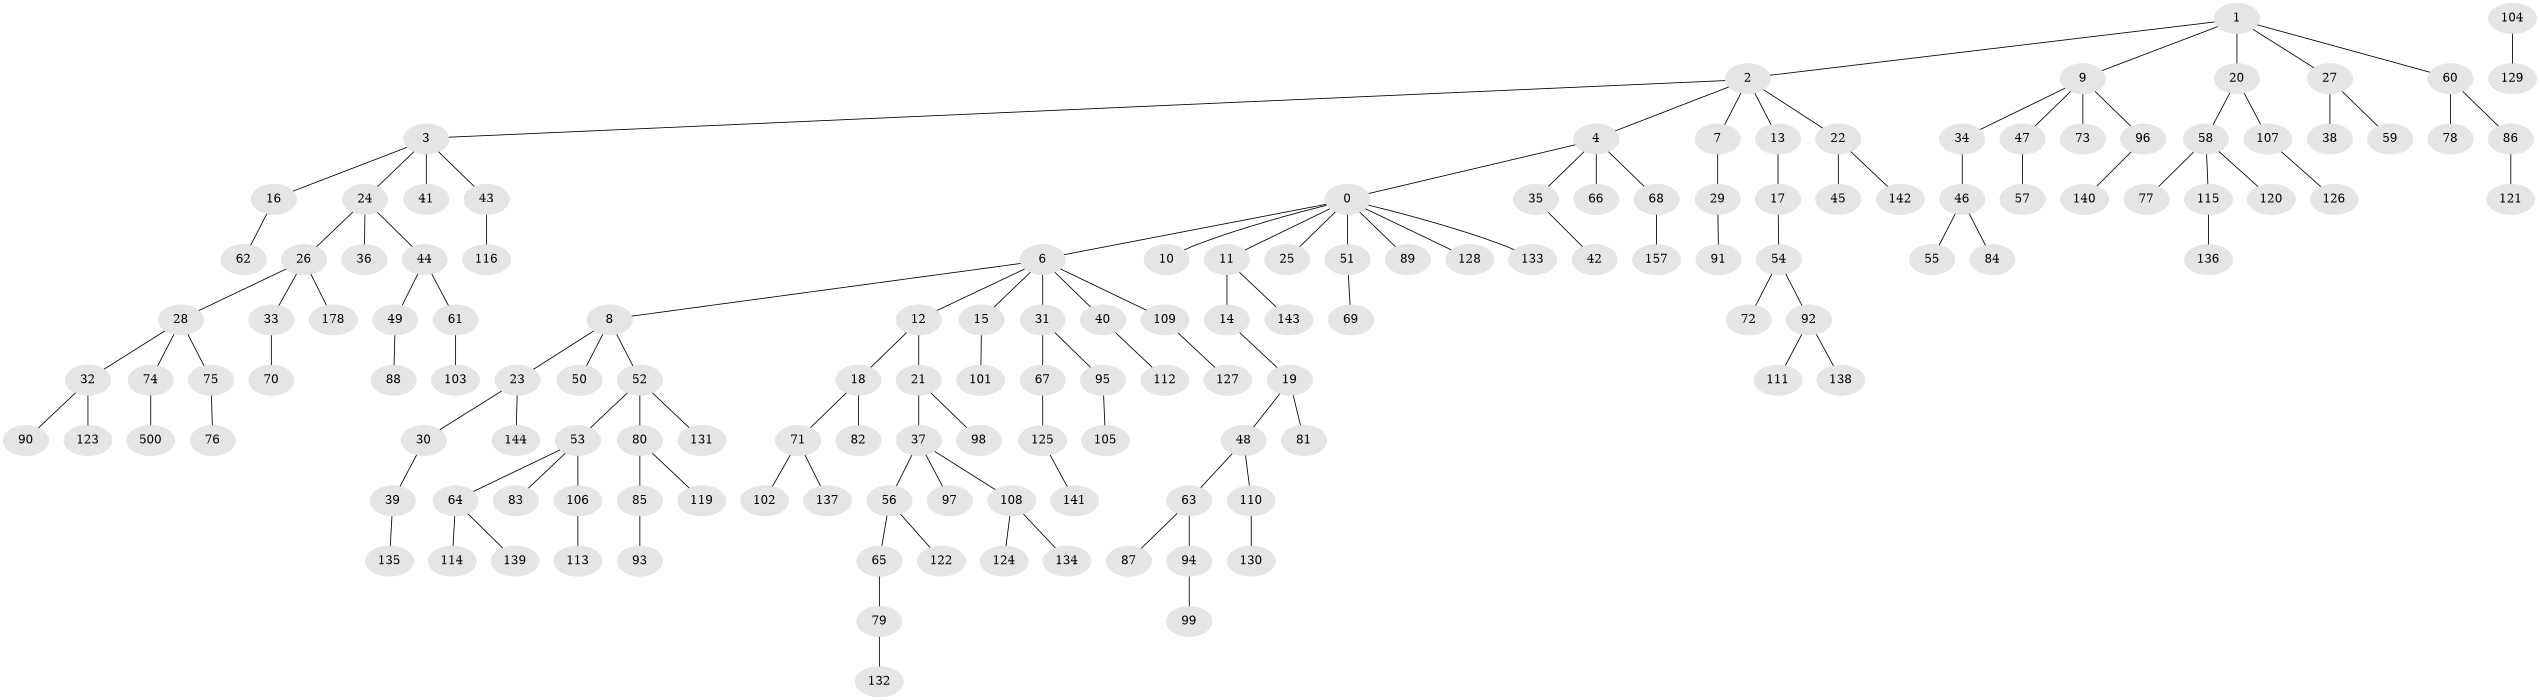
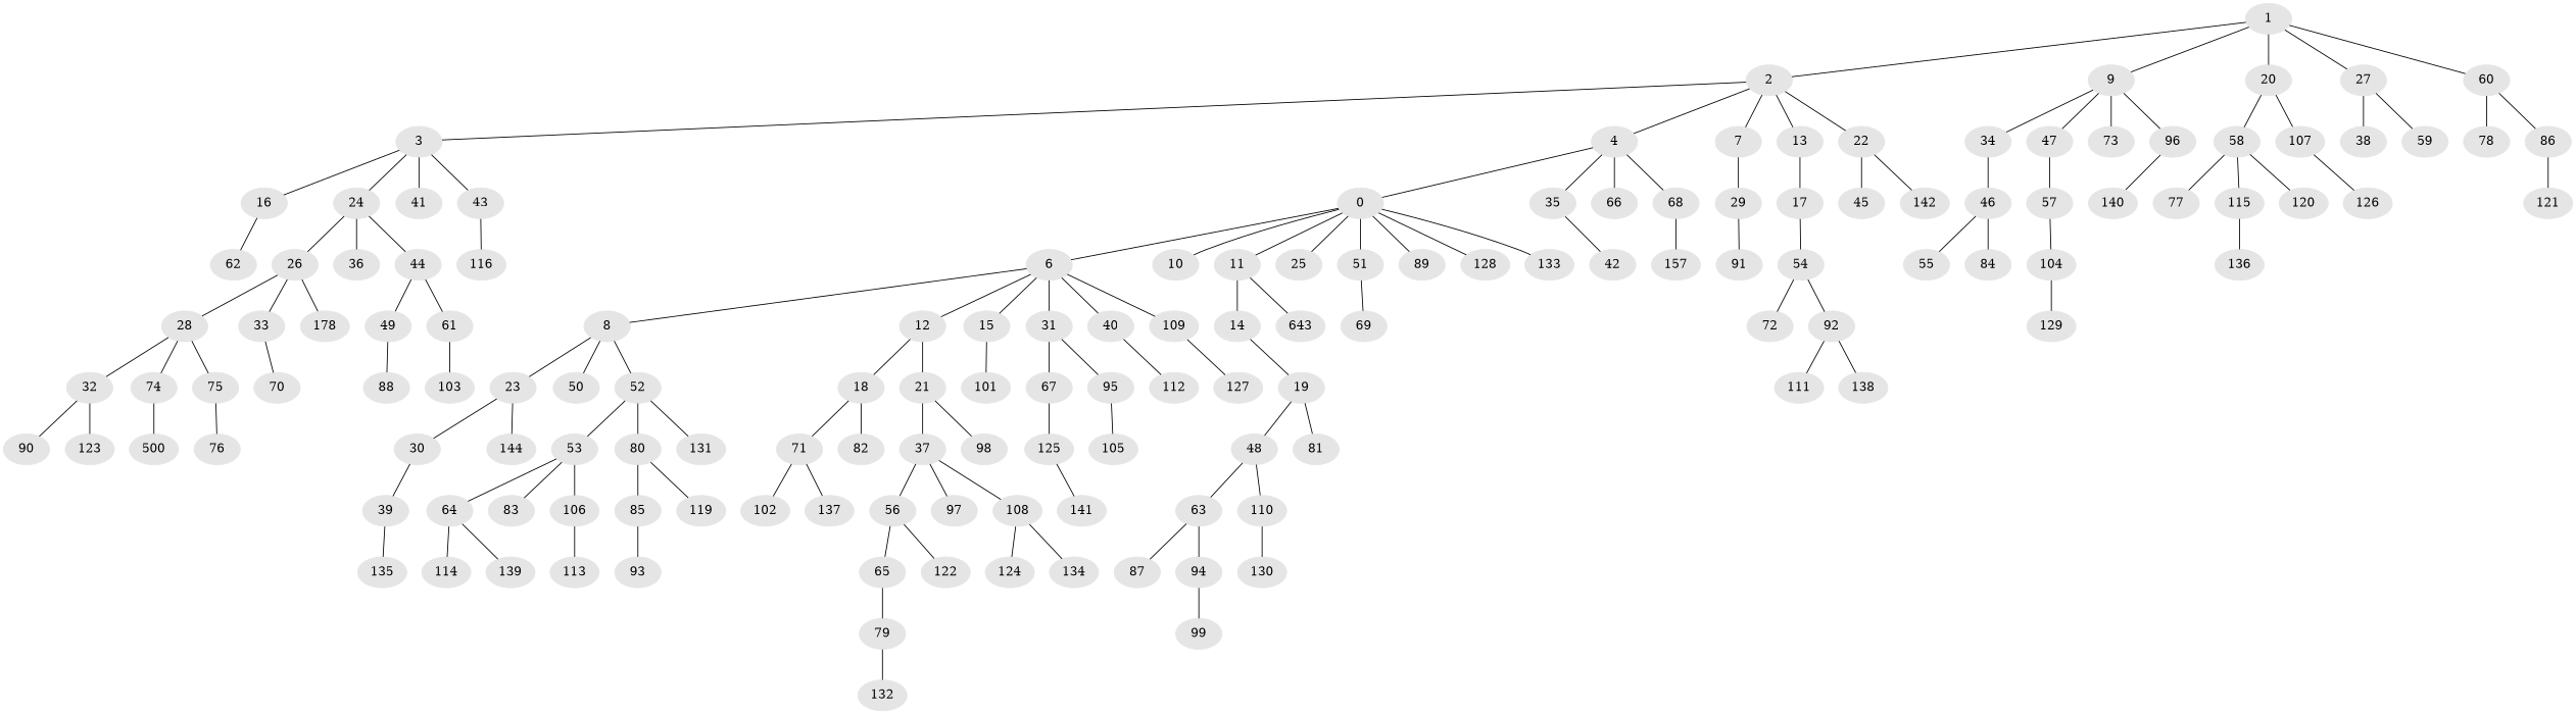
  graph {
    node [color=gray90 style=filled]
    1
    2
    9
    20
    27
    60
    3
    4
    7
    13
    22
    34
    47
    73
    96
    58
    107
    38
    59
    78
    86
    16
    24
    41
    43
    n26 [label=0]
    35
    66
    68
    29
    17
    45
    142
    62
    26
    36
    44
    116
    6
    10
    11
    25
    51
    89
    128
    133
    42
    n48 [label=157]
    8
    12
    15
    31
    40
    109
    14
-   143
+   143 [label=643]
    69
    23
    50
    52
    18
    21
    101
    67
    95
    112
    127
    91
    30
    144
    53
    80
    131
    46
    57
    140
    19
    71
    82
    37
    98
    54
    48
    81
    72
    92
    102
    137
    63
    110
    77
    115
    120
    126
    56
    97
    108
    39
    28
    33
    n101 [label=178]
    49
    61
    32
    74
    75
    70
    90
    123
    n110 [label=500]
    76
    135
    125
    105
    55
    84
    65
    122
    124
    134
    88
    103
    104
    87
    94
    130
    64
    83
    106
    85
    119
    114
    139
    113
    111
    138
    79
    129
    136
    121
    99
    132
    141
    93
    1 -- 2
    1 -- 9
    1 -- 20
    1 -- 27
    1 -- 60
    2 -- 3
    2 -- 4
    2 -- 7
    2 -- 13
    2 -- 22
    9 -- 34
    9 -- 47
    9 -- 73
    9 -- 96
    20 -- 58
    20 -- 107
    27 -- 38
    27 -- 59
    60 -- 78
    60 -- 86
    3 -- 16
    3 -- 24
    3 -- 41
    3 -- 43
    4 -- n26
    4 -- 35
    4 -- 66
    4 -- 68
    7 -- 29
    13 -- 17
    22 -- 45
    22 -- 142
    34 -- 46
    47 -- 57
    96 -- 140
    58 -- 77
    58 -- 115
    58 -- 120
    107 -- 126
    86 -- 121
    16 -- 62
    24 -- 26
    24 -- 36
    24 -- 44
    43 -- 116
    n26 -- 6
    n26 -- 10
    n26 -- 11
    n26 -- 25
    n26 -- 51
    n26 -- 89
    n26 -- 128
    n26 -- 133
    35 -- 42
    68 -- n48
    29 -- 91
    17 -- 54
    26 -- 28
    26 -- 33
    26 -- n101
    44 -- 49
    44 -- 61
    6 -- 8
    6 -- 12
    6 -- 15
    6 -- 31
    6 -- 40
    6 -- 109
    11 -- 14
    11 -- 143
    51 -- 69
    8 -- 23
    8 -- 50
    8 -- 52
    12 -- 18
    12 -- 21
    15 -- 101
    31 -- 67
    31 -- 95
    40 -- 112
    109 -- 127
    14 -- 19
    23 -- 30
    23 -- 144
    52 -- 53
    52 -- 80
    52 -- 131
    18 -- 71
    18 -- 82
    21 -- 37
    21 -- 98
    67 -- 125
    95 -- 105
    30 -- 39
    53 -- 64
    53 -- 83
    53 -- 106
    80 -- 85
    80 -- 119
    46 -- 55
    46 -- 84
+   57 -- 104
    19 -- 48
    19 -- 81
    71 -- 102
    71 -- 137
    37 -- 56
    37 -- 97
    37 -- 108
    54 -- 72
    54 -- 92
    48 -- 63
    48 -- 110
    92 -- 111
    92 -- 138
    63 -- 87
    63 -- 94
    110 -- 130
    115 -- 136
    56 -- 65
    56 -- 122
    108 -- 124
    108 -- 134
    39 -- 135
    28 -- 32
    28 -- 74
    28 -- 75
    33 -- 70
    49 -- 88
    61 -- 103
    32 -- 90
    32 -- 123
    74 -- n110
    75 -- 76
    125 -- 141
    65 -- 79
    104 -- 129
    94 -- 99
    64 -- 114
    64 -- 139
    106 -- 113
    85 -- 93
    79 -- 132
  }
